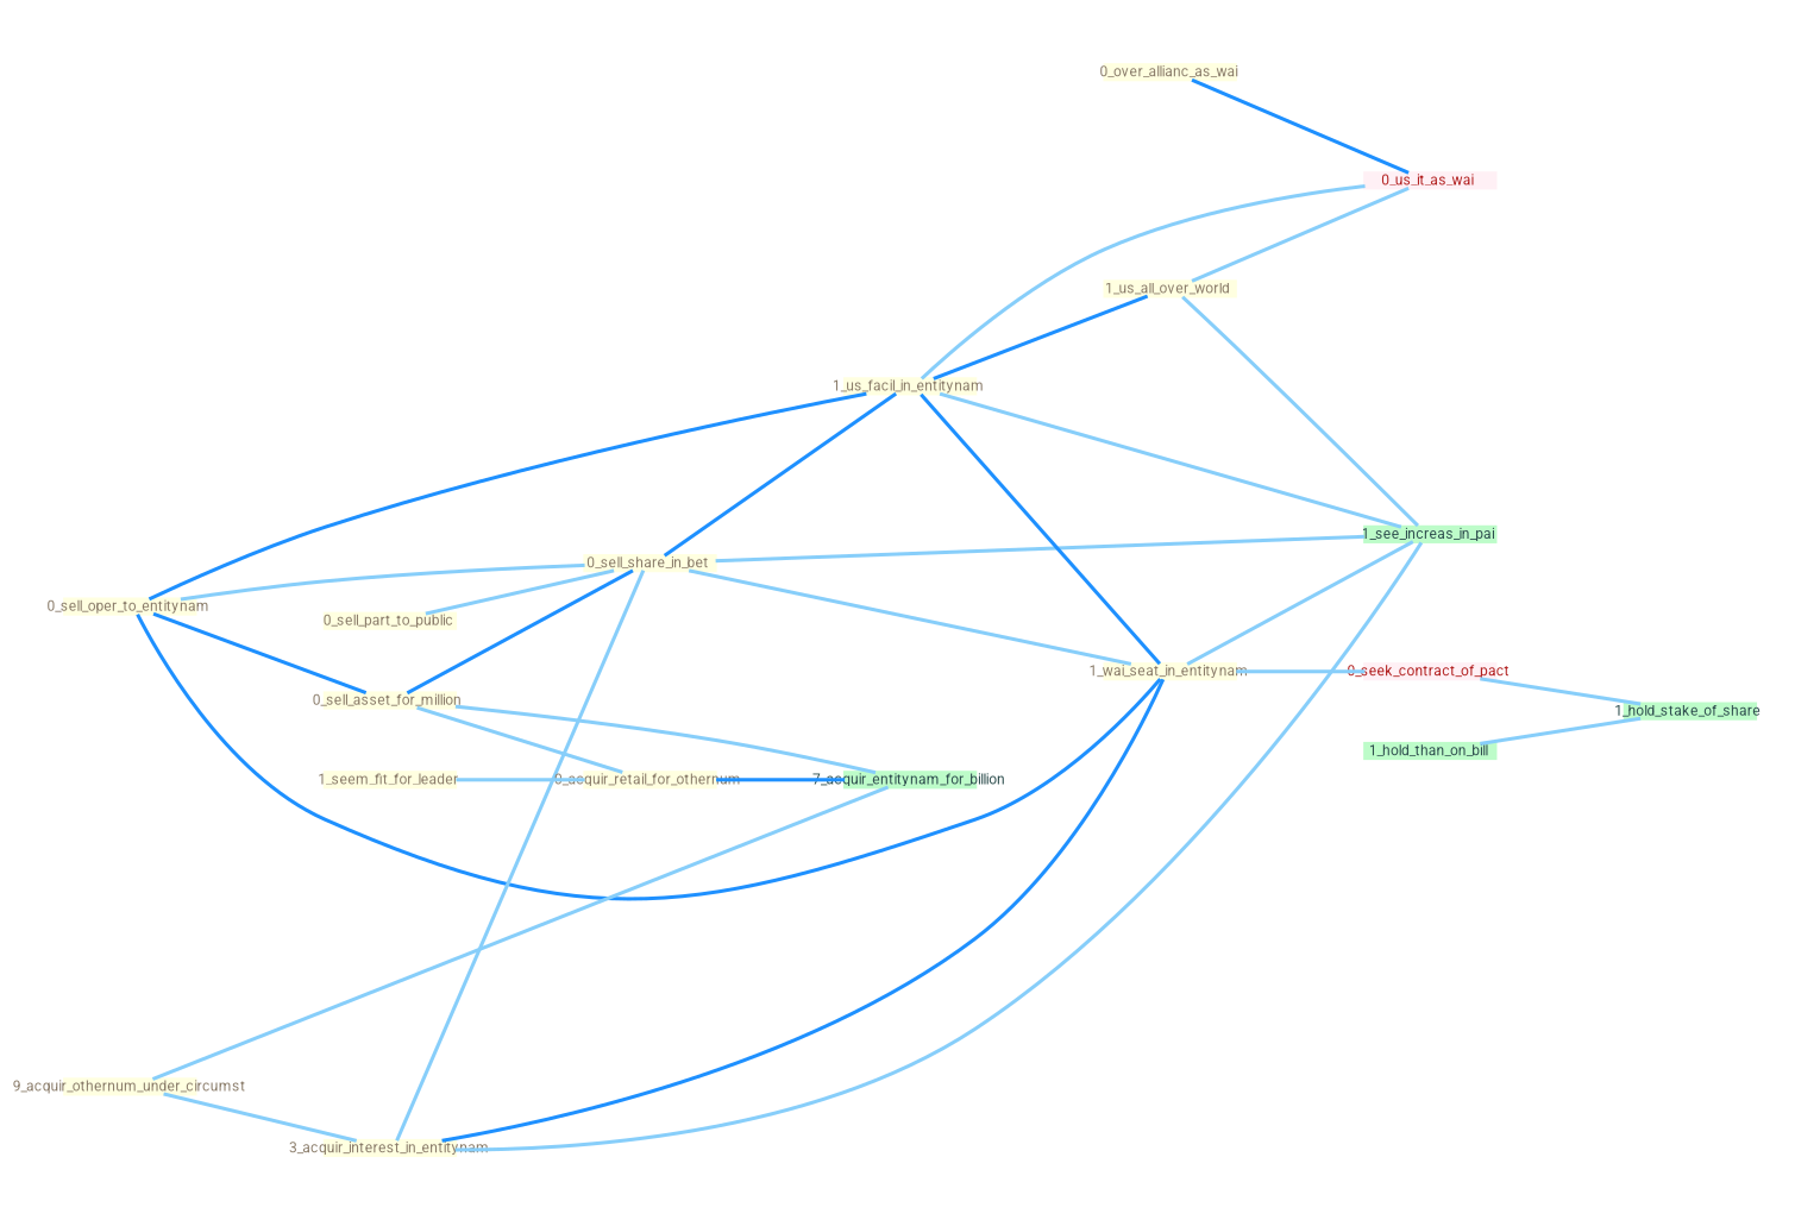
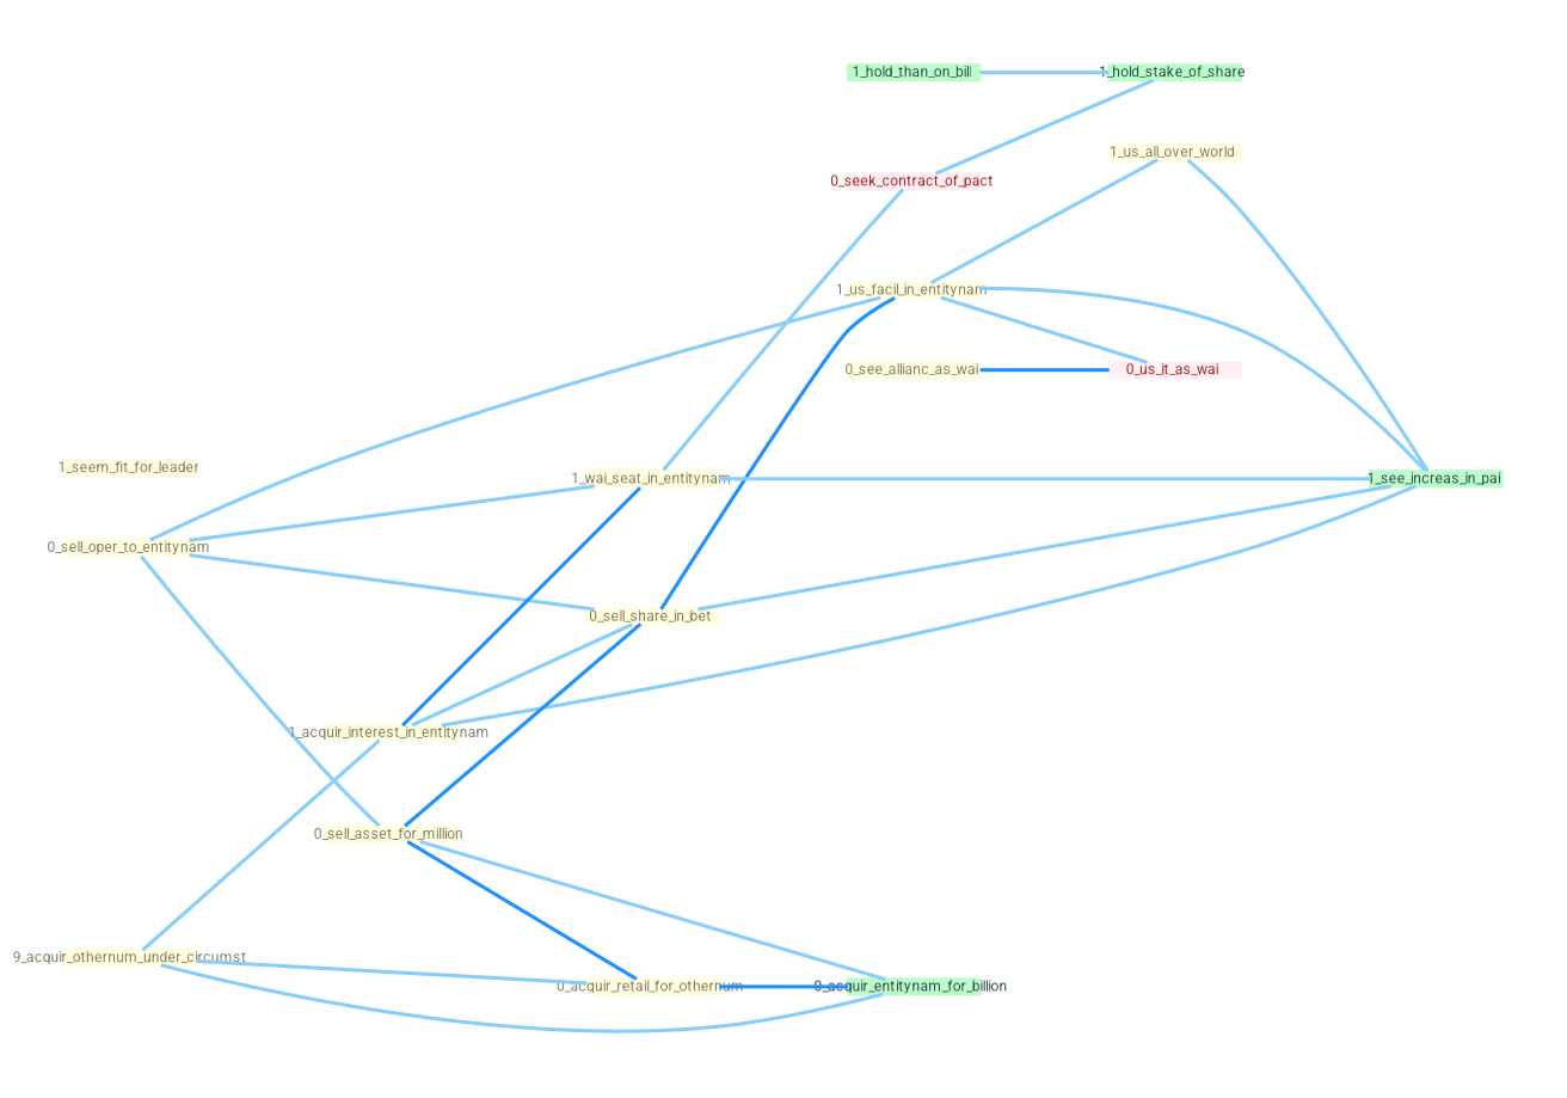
  graph {
    fontname=Roboto
    rankdir=LR
    node [color="#ffffe0" fixedsize=true fontcolor="#8b7d6b" fontname=Roboto fontsize=4 shape=polygon style=filled]
    edge [color="#87cefa" fontname=Roboto w=1]
    "0_sell_oper_to_entitynam " [height=.06 width=.5]
-   "0_sell_part_to_public " [height=.06 width=.5]
    n3 [height=.06 label="9_acquir_othernum_under_circumst" width=.5]
-   "1_acquir_interest_in_entitynam " [height=.06 width=.5 label="3_acquir_interest_in_entitynam"]
+   "1_acquir_interest_in_entitynam " [height=.06 width=.5]
    "0_sell_asset_for_million " [height=.06 width=.5]
    n6 [height=.06 label="1_seem_fit_for_leader" width=.5]
    "0_sell_share_in_bet " [height=.06 width=.5]
-   "0_see_allianc_as_wai " [height=.06 width=.5 label="0_over_allianc_as_wai"]
+   "0_see_allianc_as_wai " [height=.06 width=.5]
    "1_us_facil_in_entitynam " [height=.06 width=.5]
    "1_us_all_over_world " [height=.06 width=.5]
    n11 [height=.06 label="1_wai_seat_in_entitynam" width=.5]
    "0_acquir_retail_for_othernum " [height=.06 width=.5]
    "0_seek_contract_of_pact " [color="#fff0f5" fontcolor="#b22222" height=.06 width=.5]
    "0_us_it_as_wai " [color="#fff0f5" fontcolor="#b22222" height=.06 width=.5]
-   "0_acquir_entitynam_for_billion " [color="#BDFCC9" fontcolor="#2f4f4f" height=.06 width=.5 label="7_acquir_entitynam_for_billion"]
+   "0_acquir_entitynam_for_billion " [color="#BDFCC9" fontcolor="#2f4f4f" height=.06 width=.5]
    "1_see_increas_in_pai " [color="#BDFCC9" fontcolor="#2f4f4f" height=.06 width=.5]
    "1_hold_stake_of_share " [color="#BDFCC9" fontcolor="#2f4f4f" height=.06 width=.5]
    n18 [color="#BDFCC9" fontcolor="#2f4f4f" height=.06 label="1_hold_than_on_bill" width=.5]
    subgraph sub_1 {
      "0_sell_oper_to_entitynam "
-     "0_sell_part_to_public "
      n3
      "1_acquir_interest_in_entitynam "
      "0_sell_asset_for_million "
      n6
      "0_sell_share_in_bet "
      "0_see_allianc_as_wai "
      "1_us_facil_in_entitynam "
      "1_us_all_over_world "
      n11
      "0_acquir_retail_for_othernum "
    }
    subgraph sub_2 {
      "0_seek_contract_of_pact "
      "0_us_it_as_wai "
    }
-   "0_sell_oper_to_entitynam " -- "0_sell_asset_for_million " [color="#1e90ff"]
+   "0_sell_oper_to_entitynam " -- "0_sell_asset_for_million "
    "0_sell_oper_to_entitynam " -- "0_sell_share_in_bet "
-   "0_sell_oper_to_entitynam " -- "1_us_facil_in_entitynam " [color="#1e90ff"]
-   "0_sell_oper_to_entitynam " -- n11 [color="#1e90ff"]
-   "0_sell_part_to_public " -- "0_sell_share_in_bet "
+   "0_sell_oper_to_entitynam " -- "1_us_facil_in_entitynam "
+   "0_sell_oper_to_entitynam " -- n11
    n3 -- "1_acquir_interest_in_entitynam "
-   n6 -- "0_acquir_retail_for_othernum "
+   n3 -- "0_acquir_retail_for_othernum "
    n3 -- "0_acquir_entitynam_for_billion "
    "1_acquir_interest_in_entitynam " -- "0_sell_share_in_bet "
    "1_acquir_interest_in_entitynam " -- n11 [color="#1e90ff" w=2]
    "1_acquir_interest_in_entitynam " -- "1_see_increas_in_pai "
    "0_sell_asset_for_million " -- "0_sell_share_in_bet " [color="#1e90ff"]
-   "0_sell_asset_for_million " -- "0_acquir_retail_for_othernum "
+   "0_sell_asset_for_million " -- "0_acquir_retail_for_othernum " [color="#1e90ff"]
    "0_sell_asset_for_million " -- "0_acquir_entitynam_for_billion "
    "0_sell_share_in_bet " -- "1_us_facil_in_entitynam " [color="#1e90ff"]
-   "0_sell_share_in_bet " -- n11
    "0_sell_share_in_bet " -- "1_see_increas_in_pai "
    "0_see_allianc_as_wai " -- "0_us_it_as_wai " [color="#1e90ff" w=2]
-   "1_us_facil_in_entitynam " -- "1_us_all_over_world " [color="#1e90ff"]
-   "1_us_facil_in_entitynam " -- n11 [color="#1e90ff" w=2]
+   "1_us_facil_in_entitynam " -- "1_us_all_over_world "
    "1_us_facil_in_entitynam " -- "0_us_it_as_wai "
    "1_us_facil_in_entitynam " -- "1_see_increas_in_pai "
-   "1_us_all_over_world " -- "0_us_it_as_wai "
    "1_us_all_over_world " -- "1_see_increas_in_pai "
    n11 -- "0_seek_contract_of_pact "
    n11 -- "1_see_increas_in_pai "
    "0_acquir_retail_for_othernum " -- "0_acquir_entitynam_for_billion " [color="#1e90ff" w=2]
    "0_seek_contract_of_pact " -- "1_hold_stake_of_share "
    n18 -- "1_hold_stake_of_share "
  }
